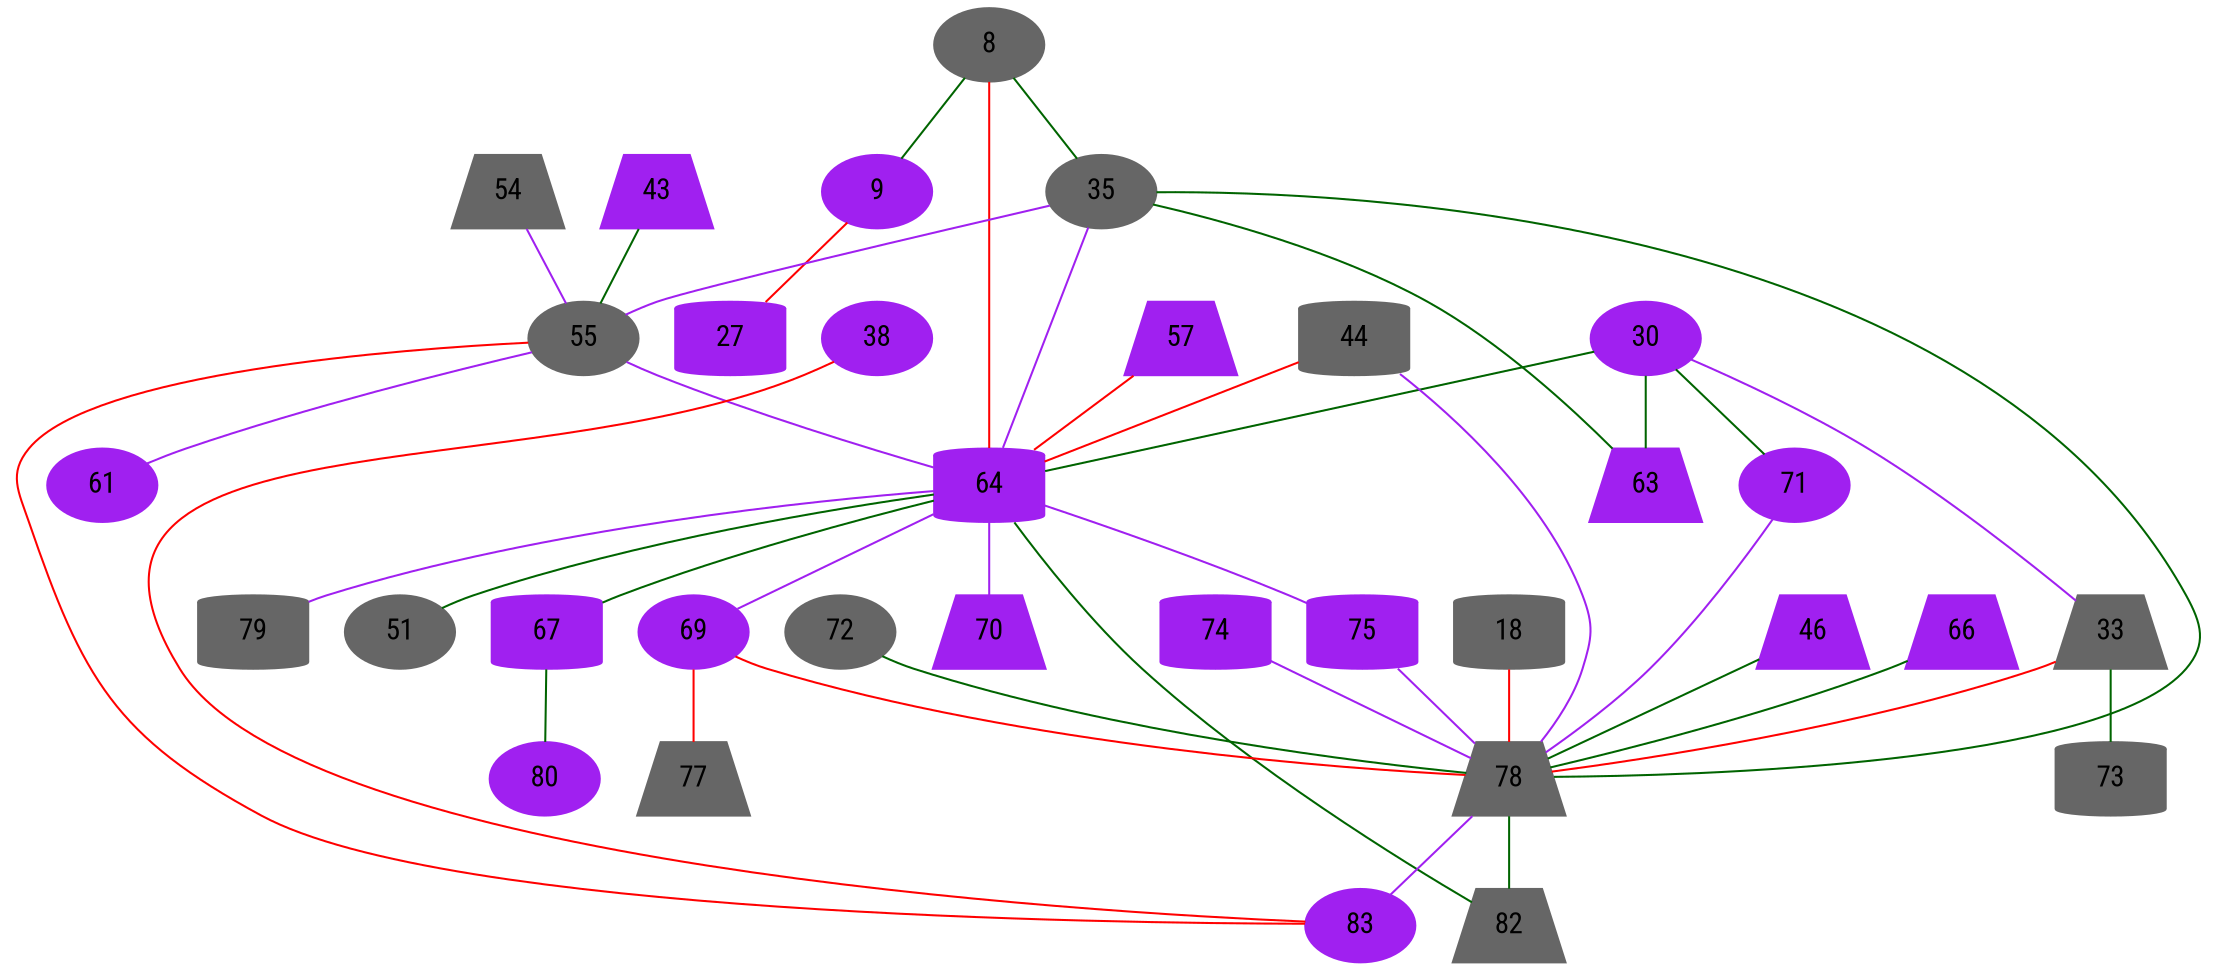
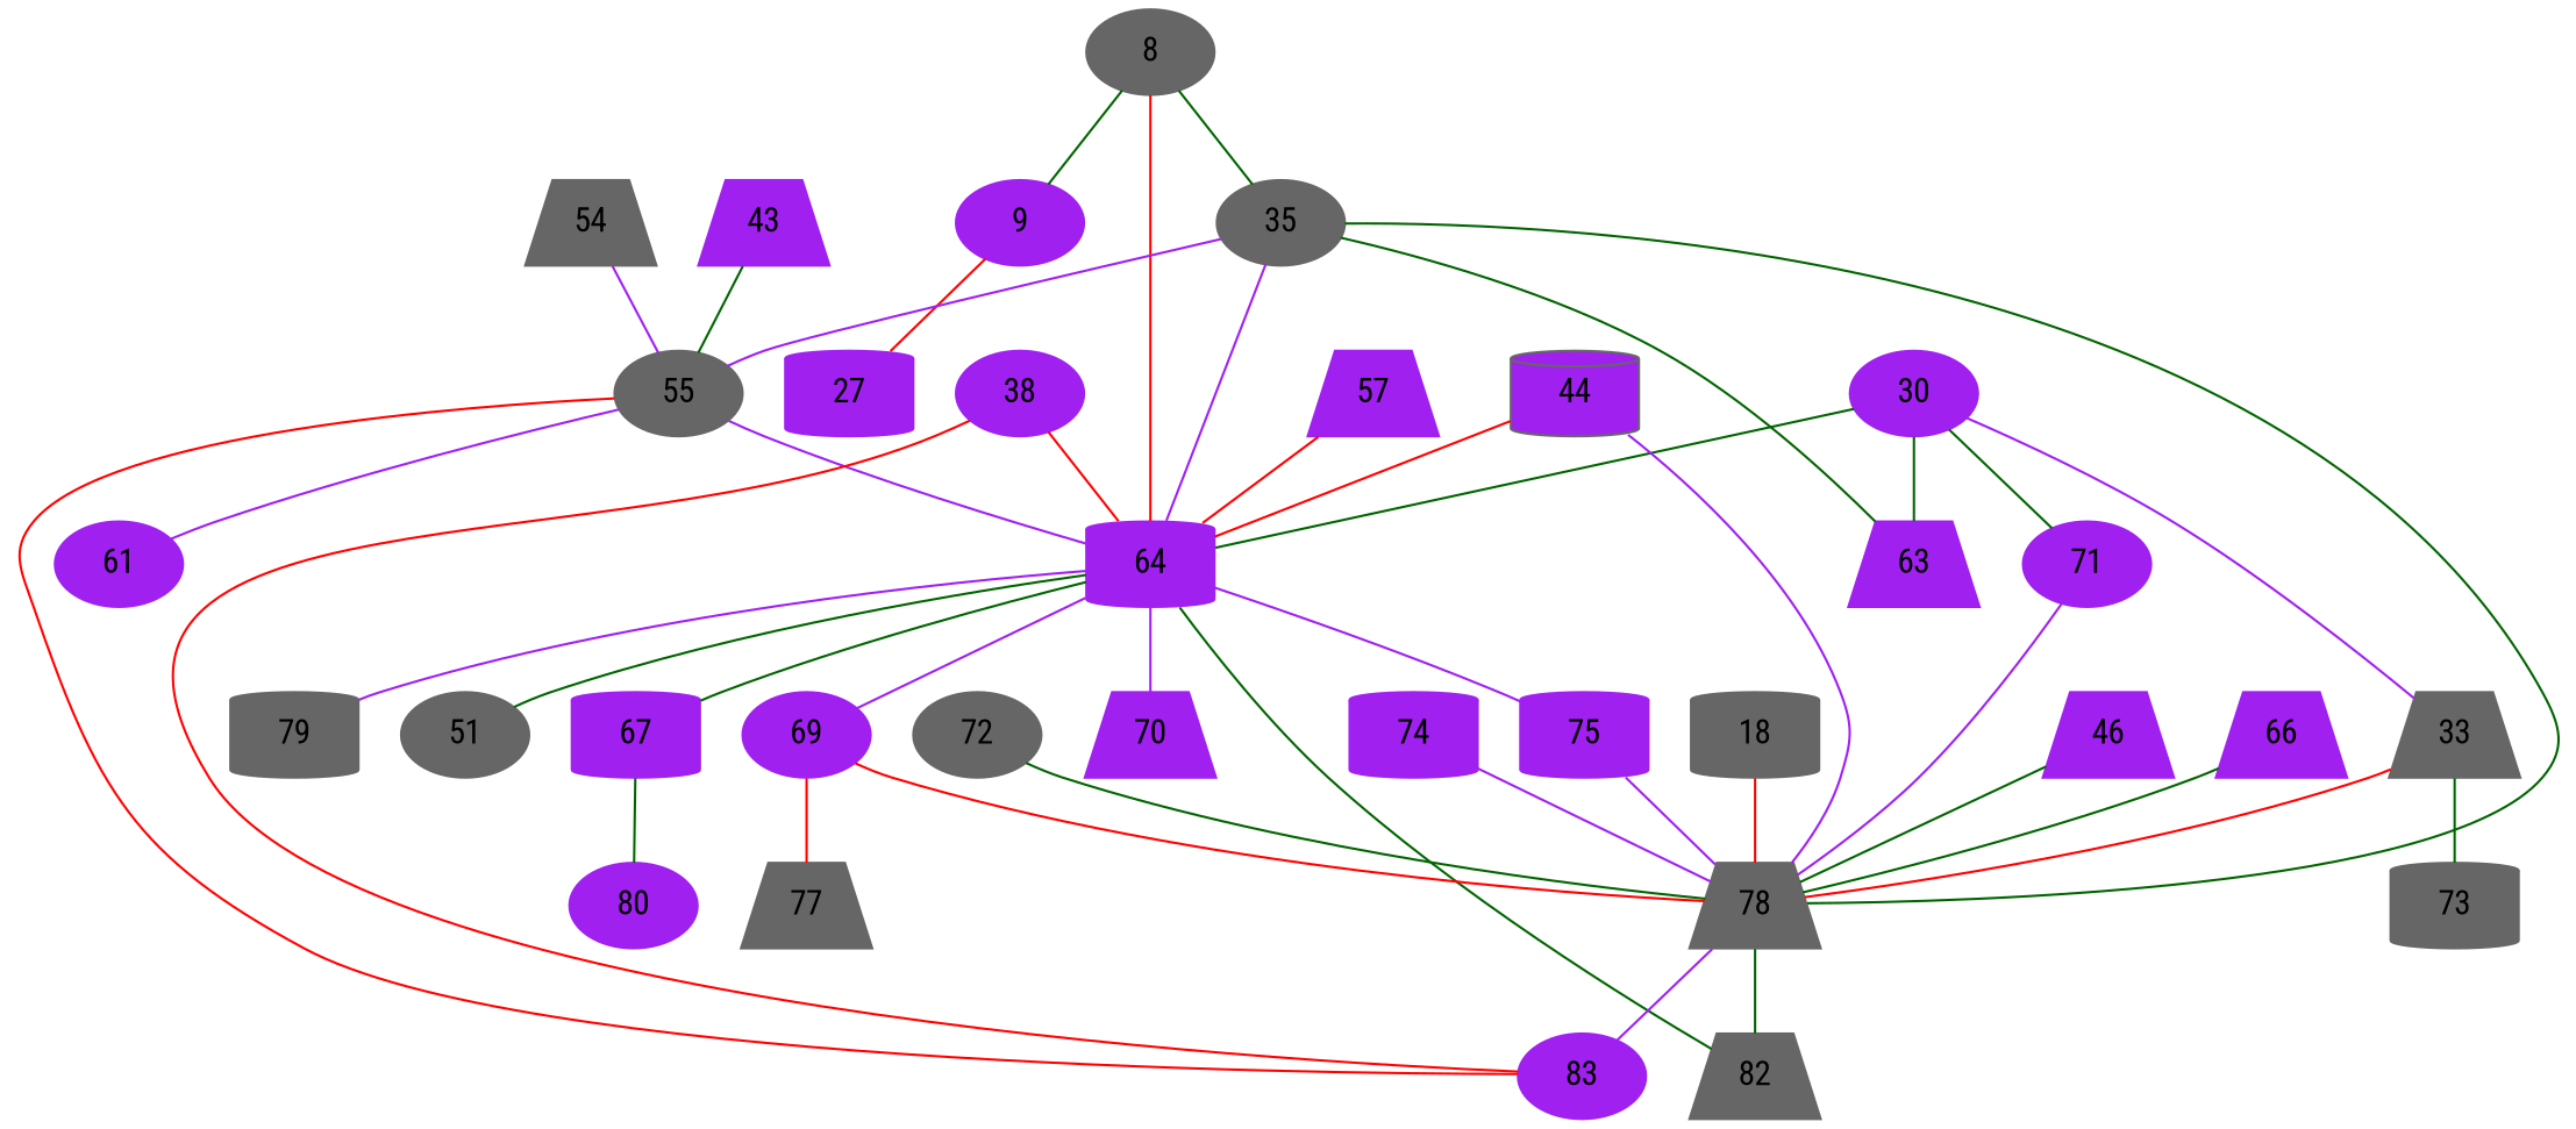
  graph {
    fontname="Roboto Condensed"
    node [color=purple fontname="Roboto Condensed" shape=ellipse style=filled]
    edge [color=darkgreen fontname="Roboto Condensed"]
    8 [color=gray40 super="+1"]
    9 [super="+3"]
    35 [color=gray40 super="+10"]
    64 [shape=cylinder super="+16+34+31+40+23"]
    27 [shape=cylinder]
    78 [color=gray40 shape=trapezium super="+49+53"]
    63 [shape=trapezium super="+55+56"]
    n8 [color=gray40 label=55 super="+37+39+52"]
    67 [shape=cylinder super="+48"]
    69 [super="+41+65"]
    70 [shape=trapezium]
    75 [shape=cylinder super="+62"]
    79 [color=gray40 shape=cylinder]
    n14 [color=gray40 label=51]
    82 [color=gray40 shape=trapezium]
    83 [super="+76+68"]
    18 [color=gray40 shape=cylinder]
    30 [super="+28"]
    33 [color=gray40 shape=trapezium]
    71 [super="+60"]
    73 [color=gray40 shape=cylinder super="+50"]
    61
    38
    43 [shape=trapezium]
-   44 [color=gray40 shape=cylinder]
+   44 [color=gray40 shape=cylinder fillcolor=purple]
    46 [shape=trapezium]
    54 [color=gray40 shape=trapezium]
    57 [shape=trapezium]
    80
    77 [color=gray40 shape=trapezium]
    66 [shape=trapezium]
    72 [color=gray40]
    74 [shape=cylinder super="+19"]
    8 -- 9 [weight=2]
    8 -- 35 [weight=2]
    8 -- 64 [color=red]
    9 -- 27 [color=red]
    35 -- 64 [color=purple]
    35 -- 78
    35 -- 63
    35 -- n8 [color=purple weight=2]
    64 -- 67
    64 -- 69 [color=purple weight=2]
    64 -- 70 [color=purple]
    64 -- 75 [color=purple weight=2]
    64 -- 79 [color=purple]
    64 -- n14
    64 -- 82
    78 -- 82
    78 -- 83 [color=purple weight=3]
    n8 -- 64 [color=purple weight=2]
    n8 -- 83 [color=red]
    n8 -- 61 [color=purple]
    67 -- 80
    69 -- 78 [color=red]
    69 -- 77 [color=red]
    75 -- 78 [color=purple]
    18 -- 78 [color=red]
    30 -- 64 [weight=2]
    30 -- 63
    30 -- 33 [color=purple]
    30 -- 71
    33 -- 78 [color=red weight=2]
    33 -- 73 [weight=2]
    71 -- 78 [color=purple]
+   38 -- 64 [color=red]
    38 -- 83 [color=red]
    43 -- n8
    44 -- 64 [color=red]
    44 -- 78 [color=purple]
    46 -- 78
    54 -- n8 [color=purple]
    57 -- 64 [color=red]
    66 -- 78
    72 -- 78
    74 -- 78 [color=purple]
  }
